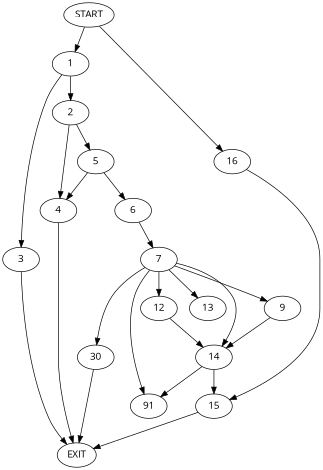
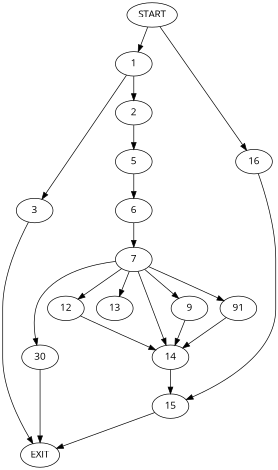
  digraph {
    fontname="Open Sans"
    node [fontname="Open Sans"]
    edge [fontname="Open Sans"]
    n1 [label=START]
    1
    16
    2
    3
    15
    n7 [label=EXIT]
-   4
    5
    6
    7
    9
    n13 [label=30]
    n14 [label=91]
    12
    13
    14
    n1 -> 1
    n1 -> 16
    1 -> 2
    1 -> 3
    16 -> 15
-   2 -> 4
    2 -> 5
    3 -> n7
    15 -> n7
-   4 -> n7
-   5 -> 4
    5 -> 6
    6 -> 7
    7 -> 9
    7 -> n13
    7 -> n14
    7 -> 12
    7 -> 13
    7 -> 14
    9 -> 14
    n13 -> n7
-   14 -> n14
+   n14 -> 14
    12 -> 14
    14 -> 15
  }
